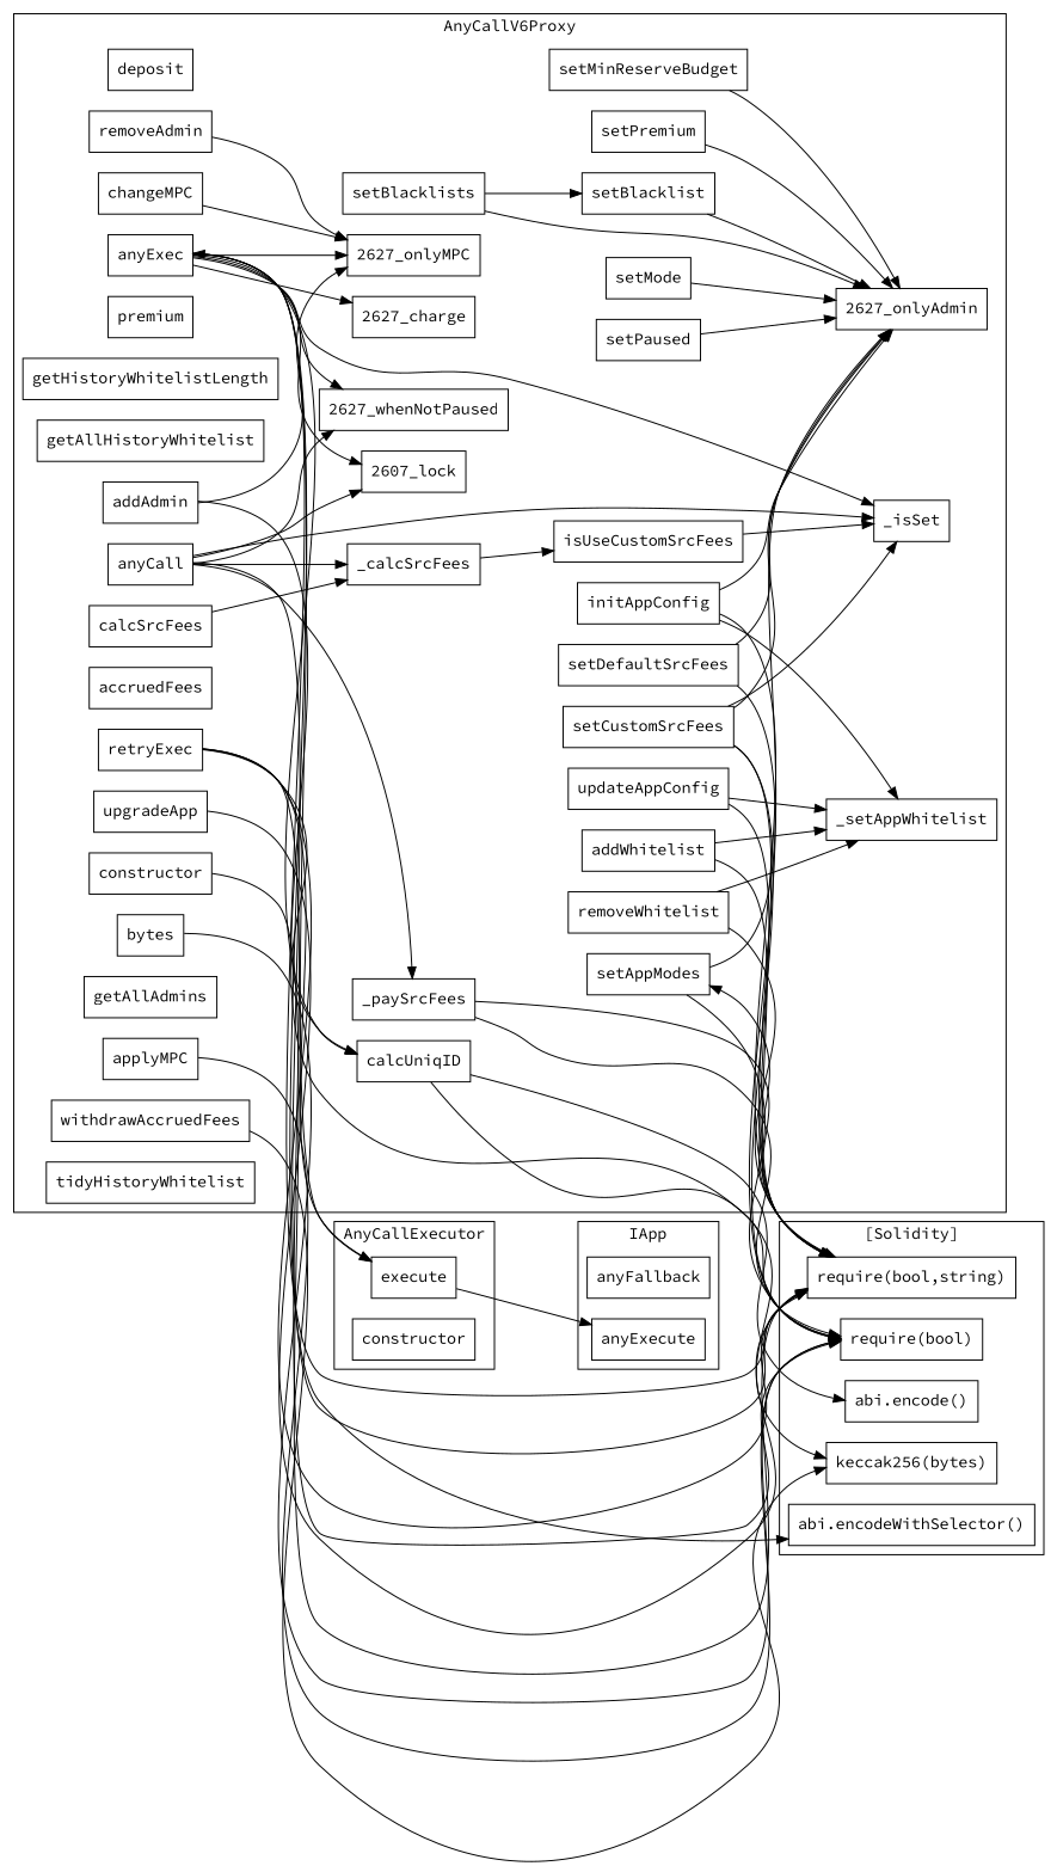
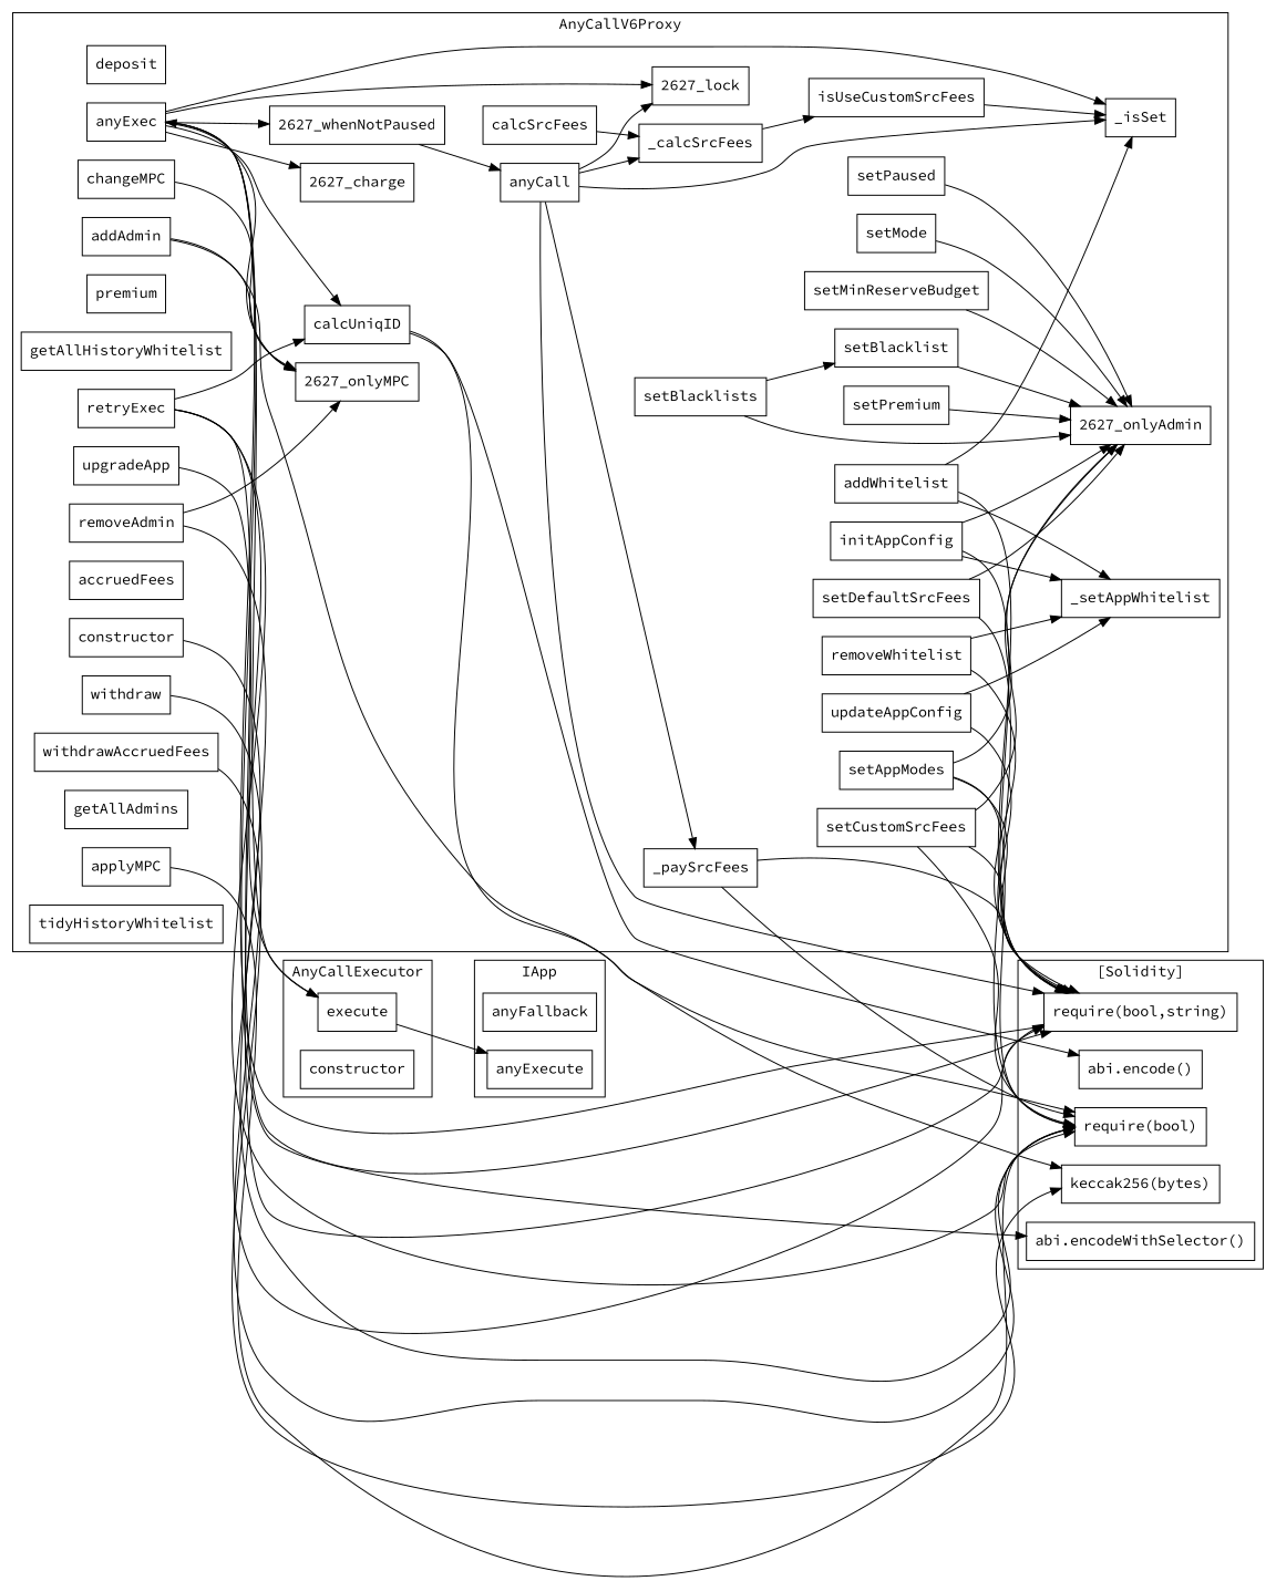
  strict digraph {
    fontname="Source Code Pro"
    rankdir=LR
    node [fontname="Source Code Pro" shape=box]
    edge [fontname="Source Code Pro"]
    n1 [label=deposit]
    n2 [label=addAdmin]
    "2627_onlyMPC"
    n4 [label=retryExec]
    n5 [label=calcUniqID]
    n6 [label=_paySrcFees]
    n7 [label=_isSet]
    n8 [label=setMinReserveBudget]
    "2627_onlyAdmin"
    n10 [label=setBlacklist]
    n11 [label=setPremium]
    n12 [label=anyExec]
    "2627_charge"
-   "2627_lock" [label="2607_lock"]
+   "2627_lock"
    "2627_whenNotPaused"
    n16 [label=setDefaultSrcFees]
    n17 [label=updateAppConfig]
    n18 [label=_setAppWhitelist]
    n19 [label=premium]
-   n20 [label=getHistoryWhitelistLength]
    n21 [label=initAppConfig]
    n22 [label=setCustomSrcFees]
    n23 [label=getAllHistoryWhitelist]
    n24 [label=upgradeApp]
    n25 [label=changeMPC]
    n26 [label=constructor]
    n27 [label=setBlacklists]
    n28 [label=accruedFees]
    n29 [label=removeAdmin]
    n30 [label=isUseCustomSrcFees]
-   n31 [label=bytes]
+   n31 [label=withdraw]
    n32 [label=anyCall]
    n33 [label=_calcSrcFees]
    n34 [label=withdrawAccruedFees]
    n35 [label=getAllAdmins]
    n36 [label=removeWhitelist]
    n37 [label=addWhitelist]
    n38 [label=applyMPC]
    n39 [label=setMode]
    n40 [label=setAppModes]
    n41 [label=calcSrcFees]
    n42 [label=tidyHistoryWhitelist]
    n43 [label=setPaused]
    n44 [label=anyFallback]
    n45 [label=anyExecute]
    n46 [label=execute]
    n47 [label=constructor]
    "require(bool)"
    "require(bool,string)"
    "keccak256(bytes)"
    "abi.encode()"
    "abi.encodeWithSelector()"
    subgraph cluster_1 {
      label=AnyCallV6Proxy
      n1
      n2
      "2627_onlyMPC"
      n4
      n5
      n6
      n7
      n8
      "2627_onlyAdmin"
      n10
      n11
      n12
      "2627_charge"
      "2627_lock"
      "2627_whenNotPaused"
      n16
      n17
      n18
      n19
-     n20
      n21
      n22
      n23
      n24
      n25
      n26
      n27
      n28
      n29
      n30
      n31
      n32
      n33
      n34
      n35
      n36
      n37
      n38
      n39
      n40
      n41
      n42
      n43
    }
    subgraph cluster_2 {
      label=IApp
      n44
      n45
    }
    subgraph cluster_3 {
      label=AnyCallExecutor
      n46
      n47
    }
    subgraph cluster_4 {
      label="[Solidity]"
      "require(bool)"
      "require(bool,string)"
      "keccak256(bytes)"
      "abi.encode()"
      "abi.encodeWithSelector()"
    }
    n2 -> "2627_onlyMPC"
    n2 -> "require(bool)"
    n4 -> n5
    n4 -> n46
    n4 -> "require(bool)"
    n4 -> "require(bool,string)"
    n5 -> "keccak256(bytes)"
    n5 -> "abi.encode()"
    n6 -> "require(bool)"
    n6 -> "require(bool,string)"
    n8 -> "2627_onlyAdmin"
    n10 -> "2627_onlyAdmin"
    n11 -> "2627_onlyAdmin"
    n12 -> "2627_onlyMPC"
    n12 -> n5
    n12 -> n7
    n12 -> "2627_charge"
    n12 -> "2627_lock"
    n12 -> "2627_whenNotPaused"
    n12 -> n46
    n12 -> "abi.encodeWithSelector()"
    n16 -> "2627_onlyAdmin"
    n16 -> "require(bool)"
    n17 -> n18
    n17 -> "require(bool,string)"
    n21 -> "2627_onlyAdmin"
    n21 -> n18
    n21 -> "require(bool,string)"
-   n22 -> n7
+   n37 -> n7
    n22 -> "2627_onlyAdmin"
    n22 -> "require(bool)"
    n22 -> "require(bool,string)"
    n24 -> "require(bool,string)"
    n25 -> "2627_onlyMPC"
    n26 -> "require(bool,string)"
    n27 -> "2627_onlyAdmin"
    n27 -> n10
    n29 -> "2627_onlyMPC"
+   n29 -> "require(bool)"
    n30 -> n7
    n31 -> "require(bool)"
    n32 -> n6
    n32 -> n7
    n32 -> "2627_lock"
-   n32 -> "2627_whenNotPaused"
+   "2627_whenNotPaused" -> n32
    n32 -> n33
    n32 -> "require(bool,string)"
    n33 -> n30
    n34 -> "keccak256(bytes)"
    n36 -> n18
    n36 -> "require(bool,string)"
    n37 -> n18
    n37 -> "require(bool,string)"
    n38 -> "require(bool)"
    n39 -> "2627_onlyAdmin"
    n40 -> "2627_onlyAdmin"
    n40 -> "require(bool)"
-   "require(bool,string)" -> n40
+   n40 -> "require(bool,string)"
    n41 -> n33
    n43 -> "2627_onlyAdmin"
    n46 -> n45
    "require(bool,string)" -> n12
  }
